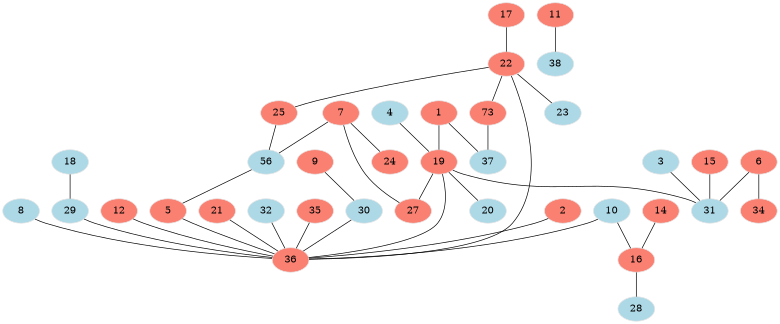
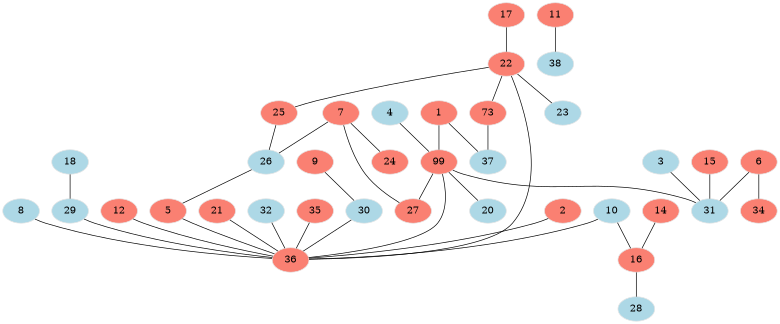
  graph {
    node [color=gray90 fillcolor=salmon style=filled]
    edge [weight=1.0]
    1
-   19
+   19 [label=99]
    37 [fillcolor=lightblue]
    36
    31 [fillcolor=lightblue]
    27
    20 [fillcolor=lightblue]
    2
    3 [fillcolor=lightblue]
    4 [fillcolor=lightblue]
    5
    6
    34
    7
    24
-   26 [fillcolor=lightblue label=56]
+   26 [fillcolor=lightblue]
    8 [fillcolor=lightblue]
    30 [fillcolor=lightblue]
    9
    10 [fillcolor=lightblue]
    16
    28 [fillcolor=lightblue]
    38 [fillcolor=lightblue]
    11
    12
    14
    15
    17
    22
    23 [fillcolor=lightblue]
    25
    n32 [label=73]
    18 [fillcolor=lightblue]
    29 [fillcolor=lightblue]
    21
    32 [fillcolor=lightblue]
    35
    1 -- 19
    1 -- 37
    19 -- 36
    19 -- 31
    19 -- 27
    19 -- 20
    2 -- 36
    3 -- 31
    4 -- 19
    5 -- 36
    6 -- 31
    6 -- 34
    7 -- 27
    7 -- 24
    7 -- 26
    26 -- 5
    8 -- 36
    30 -- 36
    9 -- 30
    10 -- 36
    10 -- 16
    16 -- 28
    11 -- 38
    12 -- 36
    14 -- 16
    15 -- 31
    17 -- 22
    22 -- 36
    22 -- 23
    22 -- 25
    22 -- n32
    25 -- 26
    n32 -- 37
    18 -- 29
    29 -- 36
    21 -- 36
    32 -- 36
    35 -- 36
  }
